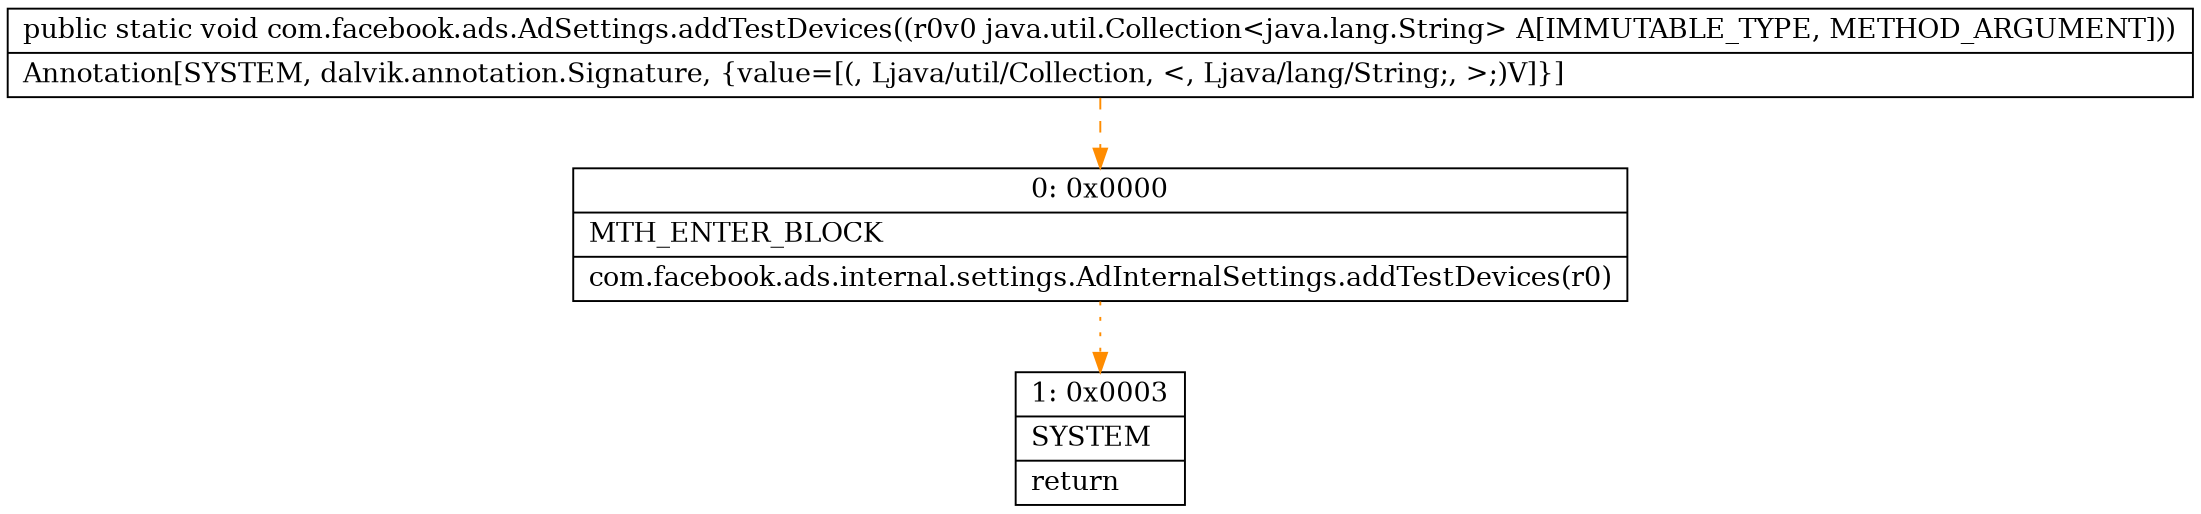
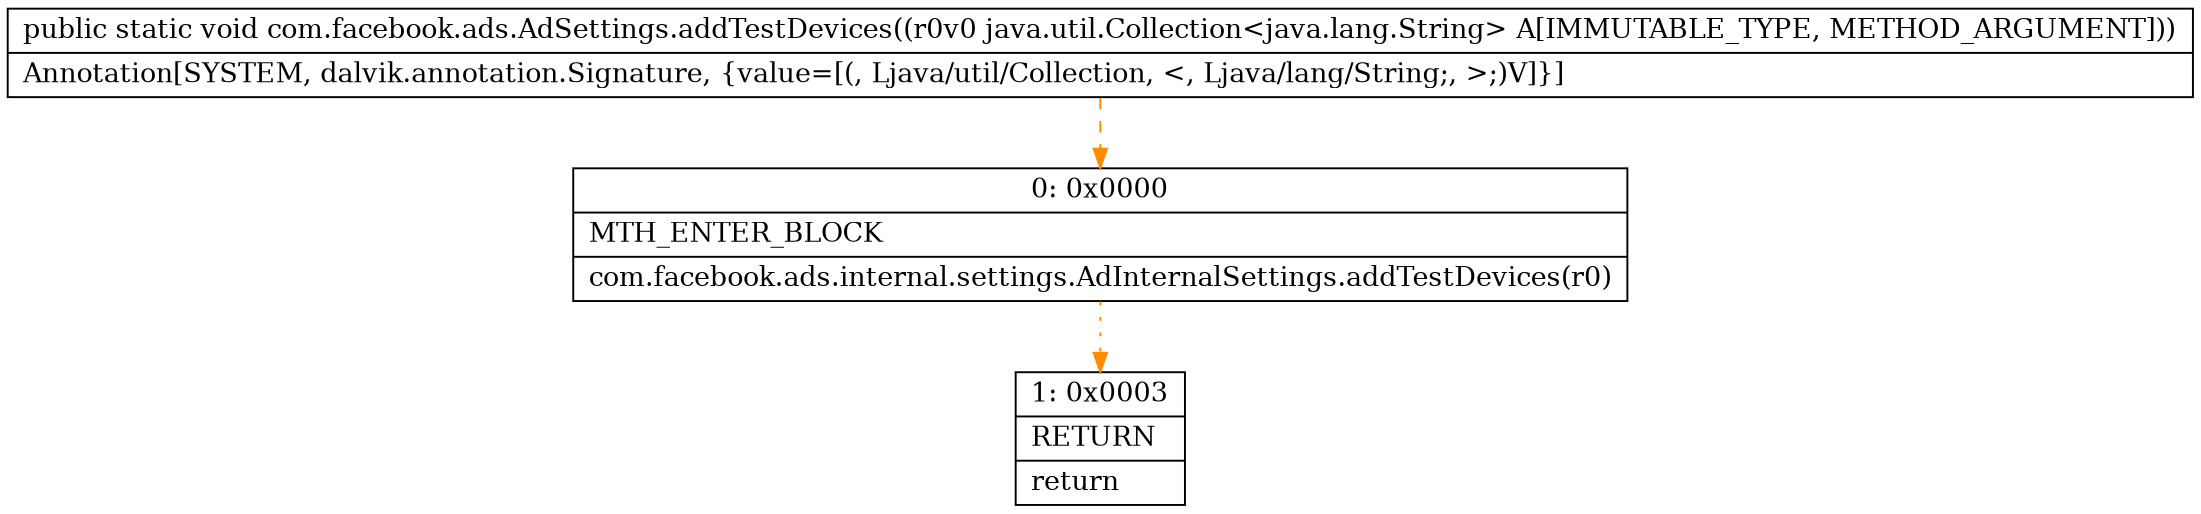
  digraph {
    node [shape=record]
    edge [color=darkorange]
    n1 [label="{0\:\ 0x0000|MTH_ENTER_BLOCK\l|com.facebook.ads.internal.settings.AdInternalSettings.addTestDevices(r0)\l}"]
-   n2 [label="{1\:\ 0x0003|SYSTEM\l|return\l}"]
+   n2 [label="{1\:\ 0x0003|RETURN\l|return\l}"]
    n3 [label="{public static void com.facebook.ads.AdSettings.addTestDevices((r0v0 java.util.Collection\<java.lang.String\> A[IMMUTABLE_TYPE, METHOD_ARGUMENT]))  | Annotation[SYSTEM, dalvik.annotation.Signature, \{value=[(, Ljava\/util\/Collection, \<, Ljava\/lang\/String;, \>;)V]\}]\l}"]
    n1 -> n2 [style=dotted]
    n3 -> n1 [style=dashed]
  }
